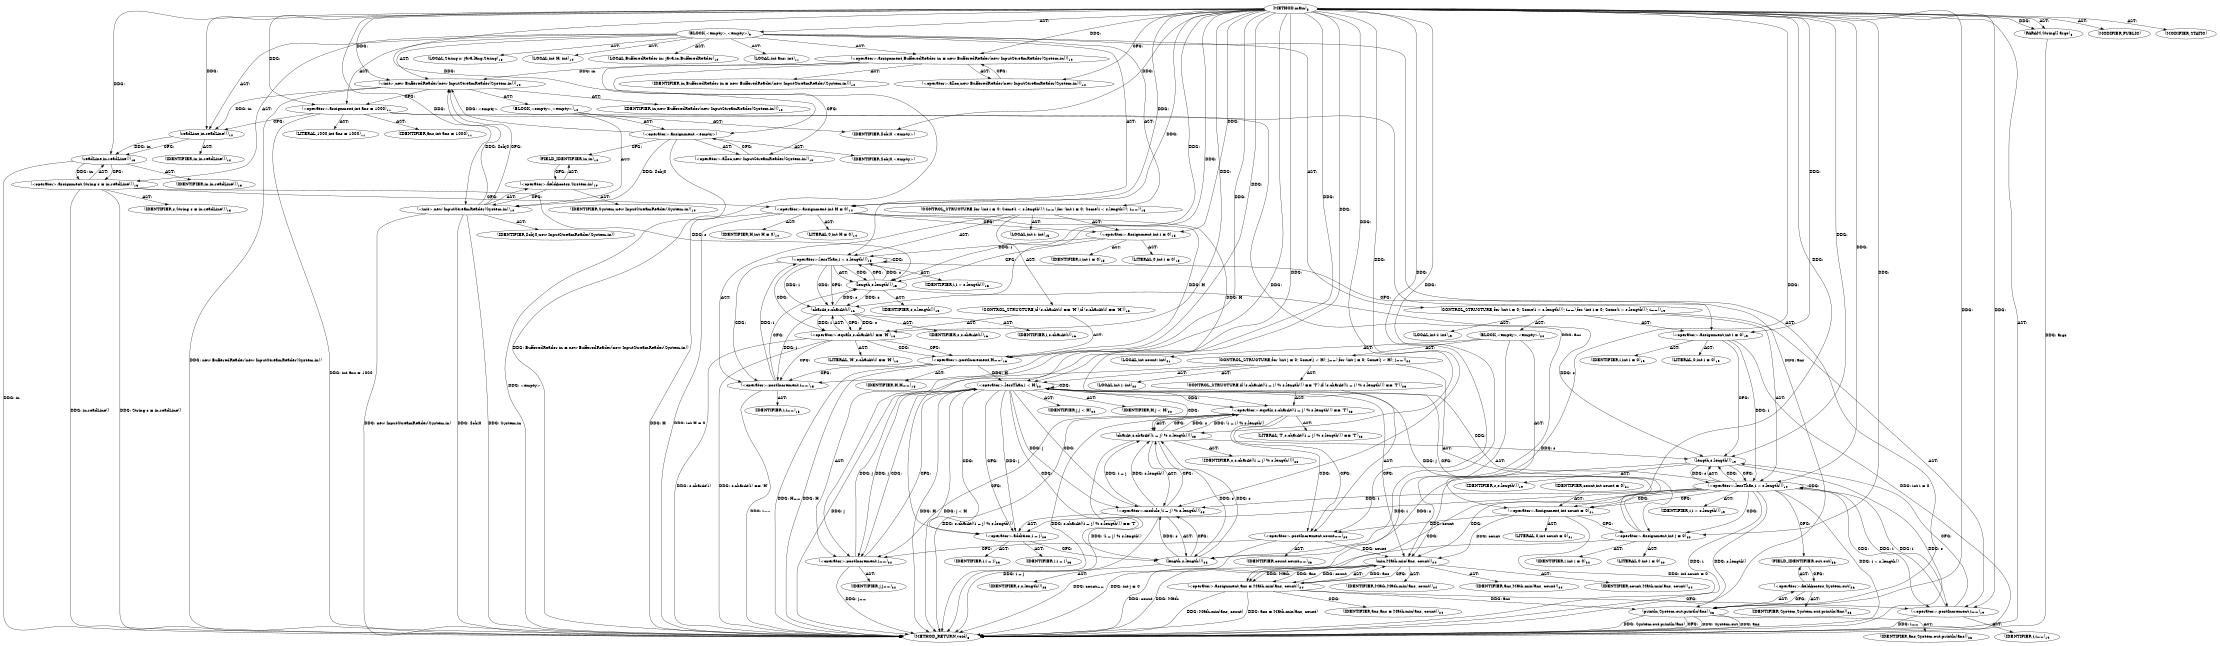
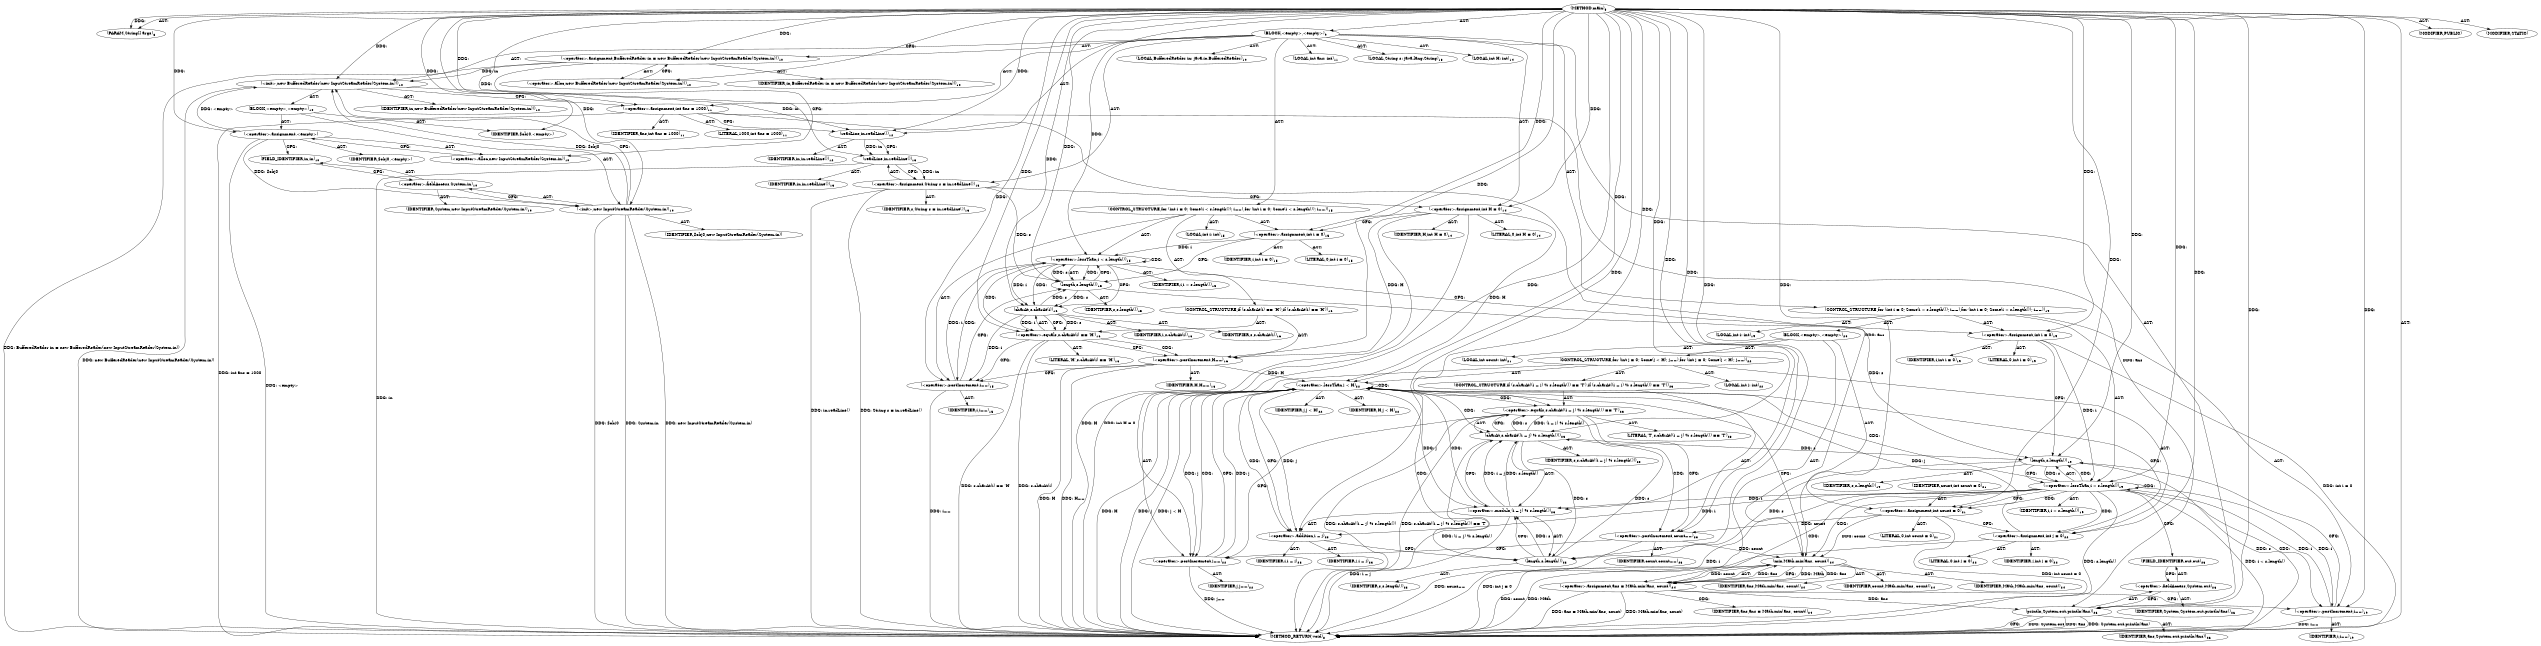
  digraph {
    n1 [label=<(METHOD,main)<SUB>8</SUB>>]
    n2 [label=<(PARAM,String[] args)<SUB>8</SUB>>]
    n3 [label=<(BLOCK,&lt;empty&gt;,&lt;empty&gt;)<SUB>9</SUB>>]
    n4 [label=<(&lt;operator&gt;.assignment,BufferedReader in = new BufferedReader(new InputStreamReader(System.in)))<SUB>10</SUB>>]
    n5 [label=<(&lt;operator&gt;.alloc,new BufferedReader(new InputStreamReader(System.in)))<SUB>10</SUB>>]
    n6 [label=<(&lt;init&gt;,new BufferedReader(new InputStreamReader(System.in)))<SUB>10</SUB>>]
    n7 [label=<(&lt;operator&gt;.assignment,&lt;empty&gt;)>]
    n8 [label=<(&lt;init&gt;,new InputStreamReader(System.in))<SUB>10</SUB>>]
    n9 [label=<(IDENTIFIER,$obj0,&lt;empty&gt;)>]
    n10 [label=<(&lt;operator&gt;.assignment,int ans = 1000)<SUB>11</SUB>>]
    n11 [label=<(readLine,in.readLine())<SUB>12</SUB>>]
    n12 [label=<(readLine,in.readLine())<SUB>13</SUB>>]
    n13 [label=<(&lt;operator&gt;.assignment,int H = 0)<SUB>14</SUB>>]
    n14 [label=<(&lt;operator&gt;.assignment,int i = 0)<SUB>15</SUB>>]
    n15 [label=<(&lt;operator&gt;.lessThan,i &lt; s.length())<SUB>15</SUB>>]
    n16 [label=<(length,s.length())<SUB>15</SUB>>]
    n17 [label=<(&lt;operator&gt;.postIncrement,i++)<SUB>15</SUB>>]
    n18 [label=<(&lt;operator&gt;.equals,s.charAt(i) == 'H')<SUB>16</SUB>>]
    n19 [label=<(charAt,s.charAt(i))<SUB>16</SUB>>]
    n20 [label=<(&lt;operator&gt;.postIncrement,H++)<SUB>16</SUB>>]
    n21 [label=<(&lt;operator&gt;.assignment,int i = 0)<SUB>19</SUB>>]
    n22 [label=<(&lt;operator&gt;.lessThan,i &lt; s.length())<SUB>19</SUB>>]
    n23 [label=<(length,s.length())<SUB>19</SUB>>]
    n24 [label=<(&lt;operator&gt;.postIncrement,i++)<SUB>19</SUB>>]
    n25 [label=<(&lt;operator&gt;.assignment,int count = 0)<SUB>21</SUB>>]
    n26 [label=<(&lt;operator&gt;.assignment,int j = 0)<SUB>22</SUB>>]
    n27 [label=<(&lt;operator&gt;.lessThan,j &lt; H)<SUB>22</SUB>>]
    n28 [label=<(&lt;operator&gt;.postIncrement,j++)<SUB>22</SUB>>]
    n29 [label=<(&lt;operator&gt;.equals,s.charAt((i + j) % s.length()) == 'T')<SUB>23</SUB>>]
    n30 [label=<(charAt,s.charAt((i + j) % s.length()))<SUB>23</SUB>>]
    n31 [label=<(&lt;operator&gt;.modulo,(i + j) % s.length())<SUB>23</SUB>>]
    n32 [label=<(&lt;operator&gt;.addition,i + j)<SUB>23</SUB>>]
    n33 [label=<(length,s.length())<SUB>23</SUB>>]
    n34 [label=<(&lt;operator&gt;.postIncrement,count++)<SUB>23</SUB>>]
    n35 [label=<(min,Math.min(ans, count))<SUB>24</SUB>>]
    n36 [label=<(println,System.out.println(ans))<SUB>26</SUB>>]
    n37 [label=<(MODIFIER,PUBLIC)>]
    n38 [label=<(MODIFIER,STATIC)>]
    n39 [label=<(METHOD_RETURN,void)<SUB>8</SUB>>]
    n40 [label=<(LOCAL,BufferedReader in: java.io.BufferedReader)<SUB>10</SUB>>]
    n41 [label=<(LOCAL,int ans: int)<SUB>11</SUB>>]
    n42 [label=<(LOCAL,String s: java.lang.String)<SUB>13</SUB>>]
    n43 [label=<(&lt;operator&gt;.assignment,String s = in.readLine())<SUB>13</SUB>>]
    n44 [label=<(LOCAL,int H: int)<SUB>14</SUB>>]
    n45 [label=<(CONTROL_STRUCTURE,for (int i = 0; Some(i &lt; s.length()); i++),for (int i = 0; Some(i &lt; s.length()); i++))<SUB>15</SUB>>]
    n46 [label=<(CONTROL_STRUCTURE,for (int i = 0; Some(i &lt; s.length()); i++),for (int i = 0; Some(i &lt; s.length()); i++))<SUB>19</SUB>>]
    n47 [label=<(IDENTIFIER,in,BufferedReader in = new BufferedReader(new InputStreamReader(System.in)))<SUB>10</SUB>>]
    n48 [label=<(&lt;operator&gt;.alloc,new InputStreamReader(System.in))<SUB>10</SUB>>]
    n49 [label=<(IDENTIFIER,in,new BufferedReader(new InputStreamReader(System.in)))<SUB>10</SUB>>]
    n50 [label=<(BLOCK,&lt;empty&gt;,&lt;empty&gt;)<SUB>10</SUB>>]
    n51 [label=<(IDENTIFIER,$obj0,&lt;empty&gt;)>]
    n52 [label=<(FIELD_IDENTIFIER,in,in)<SUB>10</SUB>>]
    n53 [label=<(IDENTIFIER,$obj0,new InputStreamReader(System.in))>]
    n54 [label=<(&lt;operator&gt;.fieldAccess,System.in)<SUB>10</SUB>>]
    n55 [label=<(IDENTIFIER,ans,int ans = 1000)<SUB>11</SUB>>]
    n56 [label=<(LITERAL,1000,int ans = 1000)<SUB>11</SUB>>]
    n57 [label=<(IDENTIFIER,in,in.readLine())<SUB>12</SUB>>]
    n58 [label=<(IDENTIFIER,in,in.readLine())<SUB>13</SUB>>]
    n59 [label=<(IDENTIFIER,H,int H = 0)<SUB>14</SUB>>]
    n60 [label=<(LITERAL,0,int H = 0)<SUB>14</SUB>>]
    n61 [label=<(IDENTIFIER,i,int i = 0)<SUB>15</SUB>>]
    n62 [label=<(LITERAL,0,int i = 0)<SUB>15</SUB>>]
    n63 [label=<(IDENTIFIER,i,i &lt; s.length())<SUB>15</SUB>>]
    n64 [label=<(IDENTIFIER,s,s.length())<SUB>15</SUB>>]
    n65 [label=<(IDENTIFIER,i,i++)<SUB>15</SUB>>]
    n66 [label=<(LITERAL,'H',s.charAt(i) == 'H')<SUB>16</SUB>>]
    n67 [label=<(IDENTIFIER,s,s.charAt(i))<SUB>16</SUB>>]
    n68 [label=<(IDENTIFIER,i,s.charAt(i))<SUB>16</SUB>>]
    n69 [label=<(IDENTIFIER,H,H++)<SUB>16</SUB>>]
    n70 [label=<(IDENTIFIER,i,int i = 0)<SUB>19</SUB>>]
    n71 [label=<(LITERAL,0,int i = 0)<SUB>19</SUB>>]
    n72 [label=<(IDENTIFIER,i,i &lt; s.length())<SUB>19</SUB>>]
    n73 [label=<(&lt;operator&gt;.assignment,ans = Math.min(ans, count))<SUB>24</SUB>>]
-   n74 [label=<(FIELD_IDENTIFIER,out,out)<SUB>66</SUB>>]
+   n74 [label=<(FIELD_IDENTIFIER,out,out)<SUB>26</SUB>>]
    n75 [label=<(IDENTIFIER,s,s.length())<SUB>19</SUB>>]
    n76 [label=<(IDENTIFIER,i,i++)<SUB>19</SUB>>]
    n77 [label=<(LITERAL,0,int count = 0)<SUB>21</SUB>>]
    n78 [label=<(IDENTIFIER,j,int j = 0)<SUB>22</SUB>>]
    n79 [label=<(LITERAL,0,int j = 0)<SUB>22</SUB>>]
    n80 [label=<(IDENTIFIER,j,j &lt; H)<SUB>22</SUB>>]
    n81 [label=<(IDENTIFIER,H,j &lt; H)<SUB>22</SUB>>]
    n82 [label=<(IDENTIFIER,j,j++)<SUB>22</SUB>>]
    n83 [label=<(LITERAL,'T',s.charAt((i + j) % s.length()) == 'T')<SUB>23</SUB>>]
    n84 [label=<(IDENTIFIER,s,s.charAt((i + j) % s.length()))<SUB>23</SUB>>]
    n85 [label=<(IDENTIFIER,i,i + j)<SUB>23</SUB>>]
    n86 [label=<(IDENTIFIER,j,i + j)<SUB>23</SUB>>]
    n87 [label=<(IDENTIFIER,s,s.length())<SUB>23</SUB>>]
    n88 [label=<(IDENTIFIER,count,count++)<SUB>23</SUB>>]
    n89 [label=<(IDENTIFIER,Math,Math.min(ans, count))<SUB>24</SUB>>]
    n90 [label=<(IDENTIFIER,ans,Math.min(ans, count))<SUB>24</SUB>>]
    n91 [label=<(IDENTIFIER,count,Math.min(ans, count))<SUB>24</SUB>>]
    n92 [label=<(&lt;operator&gt;.fieldAccess,System.out)<SUB>26</SUB>>]
    n93 [label=<(IDENTIFIER,ans,System.out.println(ans))<SUB>26</SUB>>]
    n94 [label=<(IDENTIFIER,s,String s = in.readLine())<SUB>13</SUB>>]
    n95 [label=<(LOCAL,int i: int)<SUB>15</SUB>>]
    n96 [label=<(CONTROL_STRUCTURE,if (s.charAt(i) == 'H'),if (s.charAt(i) == 'H'))<SUB>16</SUB>>]
    n97 [label=<(LOCAL,int i: int)<SUB>19</SUB>>]
    n98 [label=<(BLOCK,&lt;empty&gt;,&lt;empty&gt;)<SUB>20</SUB>>]
    n99 [label=<(IDENTIFIER,System,new InputStreamReader(System.in))<SUB>10</SUB>>]
    n100 [label=<(LOCAL,int count: int)<SUB>21</SUB>>]
    n101 [label=<(CONTROL_STRUCTURE,for (int j = 0; Some(j &lt; H); j++),for (int j = 0; Some(j &lt; H); j++))<SUB>22</SUB>>]
    n102 [label=<(IDENTIFIER,ans,ans = Math.min(ans, count))<SUB>24</SUB>>]
    n103 [label=<(LOCAL,int j: int)<SUB>22</SUB>>]
    n104 [label=<(CONTROL_STRUCTURE,if (s.charAt((i + j) % s.length()) == 'T'),if (s.charAt((i + j) % s.length()) == 'T'))<SUB>23</SUB>>]
    n105 [label=<(IDENTIFIER,count,int count = 0)<SUB>21</SUB>>]
    n106 [label=<(IDENTIFIER,System,System.out.println(ans))<SUB>26</SUB>>]
    n1 -> n2 [label="AST: "]
    n1 -> n2 [label="DDG: "]
    n1 -> n3 [label="AST: "]
    n1 -> n4 [label="DDG: "]
    n1 -> n5 [label="CFG: "]
    n1 -> n6 [label="DDG: "]
    n1 -> n7 [label="DDG: "]
    n1 -> n8 [label="DDG: "]
    n1 -> n9 [label="DDG: "]
    n1 -> n10 [label="DDG: "]
    n1 -> n11 [label="DDG: "]
    n1 -> n12 [label="DDG: "]
    n1 -> n13 [label="DDG: "]
    n1 -> n14 [label="DDG: "]
    n1 -> n15 [label="DDG: "]
    n1 -> n16 [label="DDG: "]
    n1 -> n17 [label="DDG: "]
    n1 -> n18 [label="DDG: "]
    n1 -> n19 [label="DDG: "]
    n1 -> n20 [label="DDG: "]
    n1 -> n21 [label="DDG: "]
    n1 -> n22 [label="DDG: "]
    n1 -> n23 [label="DDG: "]
    n1 -> n24 [label="DDG: "]
    n1 -> n25 [label="DDG: "]
    n1 -> n26 [label="DDG: "]
    n1 -> n27 [label="DDG: "]
    n1 -> n28 [label="DDG: "]
    n1 -> n29 [label="DDG: "]
    n1 -> n30 [label="DDG: "]
    n1 -> n31 [label="DDG: "]
    n1 -> n32 [label="DDG: "]
    n1 -> n33 [label="DDG: "]
    n1 -> n34 [label="DDG: "]
    n1 -> n35 [label="DDG: "]
    n1 -> n36 [label="DDG: "]
    n1 -> n37 [label="AST: "]
    n1 -> n38 [label="AST: "]
    n1 -> n39 [label="AST: "]
-   n2 -> n39 [label="DDG: args"]
    n3 -> n4 [label="AST: "]
    n3 -> n6 [label="AST: "]
    n3 -> n10 [label="AST: "]
    n3 -> n11 [label="AST: "]
    n3 -> n13 [label="AST: "]
    n3 -> n36 [label="AST: "]
    n3 -> n40 [label="AST: "]
    n3 -> n41 [label="AST: "]
    n3 -> n42 [label="AST: "]
    n3 -> n43 [label="AST: "]
    n3 -> n44 [label="AST: "]
    n3 -> n45 [label="AST: "]
    n3 -> n46 [label="AST: "]
    n4 -> n5 [label="AST: "]
    n4 -> n6 [label="DDG: in"]
    n4 -> n39 [label="DDG: BufferedReader in = new BufferedReader(new InputStreamReader(System.in))"]
    n4 -> n47 [label="AST: "]
    n4 -> n48 [label="CFG: "]
    n5 -> n4 [label="CFG: "]
    n6 -> n10 [label="CFG: "]
    n6 -> n11 [label="DDG: in"]
    n6 -> n39 [label="DDG: new BufferedReader(new InputStreamReader(System.in))"]
    n6 -> n49 [label="AST: "]
    n6 -> n50 [label="AST: "]
    n7 -> n6 [label="DDG: &lt;empty&gt;"]
    n7 -> n8 [label="DDG: $obj0"]
    n7 -> n39 [label="DDG: &lt;empty&gt;"]
    n7 -> n48 [label="AST: "]
    n7 -> n51 [label="AST: "]
    n7 -> n52 [label="CFG: "]
    n8 -> n6 [label="CFG: "]
    n8 -> n6 [label="DDG: $obj0"]
    n8 -> n39 [label="DDG: $obj0"]
    n8 -> n39 [label="DDG: System.in"]
    n8 -> n39 [label="DDG: new InputStreamReader(System.in)"]
    n8 -> n53 [label="AST: "]
    n8 -> n54 [label="AST: "]
    n10 -> n11 [label="CFG: "]
    n10 -> n35 [label="DDG: ans"]
    n10 -> n36 [label="DDG: ans"]
    n10 -> n39 [label="DDG: int ans = 1000"]
    n10 -> n55 [label="AST: "]
    n10 -> n56 [label="AST: "]
    n11 -> n12 [label="CFG: "]
    n11 -> n12 [label="DDG: in"]
    n11 -> n57 [label="AST: "]
    n12 -> n39 [label="DDG: in"]
    n12 -> n43 [label="CFG: "]
    n12 -> n43 [label="DDG: in"]
    n12 -> n58 [label="AST: "]
    n13 -> n14 [label="CFG: "]
    n13 -> n20 [label="DDG: H"]
    n13 -> n27 [label="DDG: H"]
    n13 -> n39 [label="DDG: H"]
    n13 -> n39 [label="DDG: int H = 0"]
    n13 -> n59 [label="AST: "]
    n13 -> n60 [label="AST: "]
    n14 -> n15 [label="DDG: i"]
    n14 -> n16 [label="CFG: "]
    n14 -> n61 [label="AST: "]
    n14 -> n62 [label="AST: "]
    n15 -> n15 [label="CDG: "]
    n15 -> n16 [label="AST: "]
    n15 -> n16 [label="CDG: "]
    n15 -> n17 [label="CDG: "]
    n15 -> n18 [label="CDG: "]
    n15 -> n19 [label="CFG: "]
    n15 -> n19 [label="DDG: i"]
    n15 -> n19 [label="CDG: "]
    n15 -> n21 [label="CFG: "]
    n15 -> n63 [label="AST: "]
    n16 -> n15 [label="CFG: "]
    n16 -> n15 [label="DDG: s"]
    n16 -> n19 [label="DDG: s"]
    n16 -> n23 [label="DDG: s"]
    n16 -> n64 [label="AST: "]
    n17 -> n15 [label="DDG: i"]
    n17 -> n16 [label="CFG: "]
    n17 -> n39 [label="DDG: i++"]
    n17 -> n65 [label="AST: "]
    n18 -> n17 [label="CFG: "]
    n18 -> n19 [label="AST: "]
    n18 -> n20 [label="CFG: "]
    n18 -> n20 [label="CDG: "]
    n18 -> n39 [label="DDG: s.charAt(i)"]
    n18 -> n39 [label="DDG: s.charAt(i) == 'H'"]
    n18 -> n66 [label="AST: "]
    n19 -> n16 [label="DDG: s"]
    n19 -> n17 [label="DDG: i"]
    n19 -> n18 [label="CFG: "]
    n19 -> n18 [label="DDG: s"]
    n19 -> n18 [label="DDG: i"]
    n19 -> n67 [label="AST: "]
    n19 -> n68 [label="AST: "]
    n20 -> n17 [label="CFG: "]
    n20 -> n27 [label="DDG: H"]
    n20 -> n39 [label="DDG: H"]
    n20 -> n39 [label="DDG: H++"]
    n20 -> n69 [label="AST: "]
    n21 -> n22 [label="DDG: i"]
    n21 -> n23 [label="CFG: "]
    n21 -> n39 [label="DDG: int i = 0"]
    n21 -> n70 [label="AST: "]
    n21 -> n71 [label="AST: "]
    n22 -> n22 [label="CDG: "]
    n22 -> n23 [label="AST: "]
    n22 -> n23 [label="CDG: "]
    n22 -> n24 [label="DDG: i"]
    n22 -> n24 [label="CDG: "]
    n22 -> n25 [label="CFG: "]
    n22 -> n25 [label="CDG: "]
    n22 -> n26 [label="CDG: "]
    n22 -> n27 [label="CDG: "]
    n22 -> n31 [label="DDG: i"]
    n22 -> n32 [label="DDG: i"]
    n22 -> n35 [label="CDG: "]
    n22 -> n39 [label="DDG: i"]
    n22 -> n39 [label="DDG: s.length()"]
    n22 -> n39 [label="DDG: i &lt; s.length()"]
    n22 -> n72 [label="AST: "]
    n22 -> n73 [label="CDG: "]
    n22 -> n74 [label="CFG: "]
    n23 -> n22 [label="CFG: "]
    n23 -> n22 [label="DDG: s"]
    n23 -> n33 [label="DDG: s"]
    n23 -> n39 [label="DDG: s"]
    n23 -> n75 [label="AST: "]
    n24 -> n22 [label="DDG: i"]
    n24 -> n23 [label="CFG: "]
    n24 -> n39 [label="DDG: i++"]
    n24 -> n76 [label="AST: "]
    n25 -> n26 [label="CFG: "]
    n25 -> n34 [label="DDG: count"]
    n25 -> n35 [label="DDG: count"]
    n25 -> n39 [label="DDG: int count = 0"]
    n25 -> n77 [label="AST: "]
    n26 -> n27 [label="CFG: "]
    n26 -> n27 [label="DDG: j"]
    n26 -> n39 [label="DDG: int j = 0"]
    n26 -> n78 [label="AST: "]
    n26 -> n79 [label="AST: "]
    n27 -> n27 [label="CDG: "]
    n27 -> n28 [label="DDG: j"]
    n27 -> n28 [label="CDG: "]
    n27 -> n29 [label="CDG: "]
    n27 -> n30 [label="CDG: "]
    n27 -> n31 [label="DDG: j"]
    n27 -> n31 [label="CDG: "]
    n27 -> n32 [label="CFG: "]
    n27 -> n32 [label="DDG: j"]
    n27 -> n32 [label="CDG: "]
    n27 -> n33 [label="CDG: "]
    n27 -> n35 [label="CFG: "]
    n27 -> n39 [label="DDG: j"]
    n27 -> n39 [label="DDG: H"]
    n27 -> n39 [label="DDG: j &lt; H"]
    n27 -> n80 [label="AST: "]
    n27 -> n81 [label="AST: "]
    n28 -> n27 [label="CFG: "]
    n28 -> n27 [label="DDG: j"]
    n28 -> n39 [label="DDG: j++"]
    n28 -> n82 [label="AST: "]
    n29 -> n28 [label="CFG: "]
    n29 -> n30 [label="AST: "]
    n29 -> n34 [label="CFG: "]
    n29 -> n34 [label="CDG: "]
    n29 -> n39 [label="DDG: s.charAt((i + j) % s.length())"]
    n29 -> n39 [label="DDG: s.charAt((i + j) % s.length()) == 'T'"]
    n29 -> n83 [label="AST: "]
    n30 -> n23 [label="DDG: s"]
    n30 -> n29 [label="CFG: "]
    n30 -> n29 [label="DDG: s"]
    n30 -> n29 [label="DDG: (i + j) % s.length()"]
    n30 -> n31 [label="AST: "]
    n30 -> n33 [label="DDG: s"]
    n30 -> n39 [label="DDG: (i + j) % s.length()"]
    n30 -> n84 [label="AST: "]
    n31 -> n30 [label="CFG: "]
    n31 -> n30 [label="DDG: i + j"]
    n31 -> n30 [label="DDG: s.length()"]
    n31 -> n32 [label="AST: "]
    n31 -> n33 [label="AST: "]
    n31 -> n39 [label="DDG: i + j"]
    n32 -> n33 [label="CFG: "]
    n32 -> n85 [label="AST: "]
    n32 -> n86 [label="AST: "]
    n33 -> n30 [label="DDG: s"]
    n33 -> n31 [label="CFG: "]
    n33 -> n31 [label="DDG: s"]
    n33 -> n87 [label="AST: "]
    n34 -> n28 [label="CFG: "]
    n34 -> n35 [label="DDG: count"]
    n34 -> n39 [label="DDG: count++"]
    n34 -> n88 [label="AST: "]
    n35 -> n39 [label="DDG: count"]
    n35 -> n39 [label="DDG: Math"]
    n35 -> n73 [label="CFG: "]
    n35 -> n73 [label="DDG: Math"]
    n35 -> n73 [label="DDG: ans"]
    n35 -> n73 [label="DDG: count"]
    n35 -> n89 [label="AST: "]
    n35 -> n90 [label="AST: "]
    n35 -> n91 [label="AST: "]
    n36 -> n39 [label="CFG: "]
    n36 -> n39 [label="DDG: System.out"]
    n36 -> n39 [label="DDG: ans"]
    n36 -> n39 [label="DDG: System.out.println(ans)"]
    n36 -> n92 [label="AST: "]
    n36 -> n93 [label="AST: "]
    n43 -> n12 [label="AST: "]
    n43 -> n13 [label="CFG: "]
    n43 -> n16 [label="DDG: s"]
    n43 -> n39 [label="DDG: in.readLine()"]
    n43 -> n39 [label="DDG: String s = in.readLine()"]
    n43 -> n94 [label="AST: "]
    n45 -> n14 [label="AST: "]
    n45 -> n15 [label="AST: "]
    n45 -> n17 [label="AST: "]
    n45 -> n95 [label="AST: "]
    n45 -> n96 [label="AST: "]
    n46 -> n21 [label="AST: "]
    n46 -> n22 [label="AST: "]
    n46 -> n24 [label="AST: "]
    n46 -> n97 [label="AST: "]
    n46 -> n98 [label="AST: "]
    n48 -> n7 [label="CFG: "]
    n50 -> n7 [label="AST: "]
    n50 -> n8 [label="AST: "]
    n50 -> n9 [label="AST: "]
    n52 -> n54 [label="CFG: "]
    n54 -> n8 [label="CFG: "]
    n54 -> n52 [label="AST: "]
    n54 -> n99 [label="AST: "]
    n73 -> n24 [label="CFG: "]
    n73 -> n35 [label="AST: "]
    n73 -> n35 [label="DDG: ans"]
    n73 -> n36 [label="DDG: ans"]
    n73 -> n39 [label="DDG: Math.min(ans, count)"]
    n73 -> n39 [label="DDG: ans = Math.min(ans, count)"]
    n73 -> n102 [label="CDG: "]
    n74 -> n92 [label="CFG: "]
    n92 -> n36 [label="CFG: "]
    n92 -> n74 [label="AST: "]
    n92 -> n106 [label="AST: "]
    n96 -> n18 [label="AST: "]
    n96 -> n20 [label="AST: "]
    n98 -> n25 [label="AST: "]
    n98 -> n73 [label="AST: "]
    n98 -> n100 [label="AST: "]
    n98 -> n101 [label="AST: "]
    n101 -> n26 [label="AST: "]
    n101 -> n27 [label="AST: "]
    n101 -> n28 [label="AST: "]
    n101 -> n103 [label="AST: "]
    n101 -> n104 [label="AST: "]
    n104 -> n29 [label="AST: "]
    n104 -> n34 [label="AST: "]
    n105 -> n25 [label="AST: "]
  }
